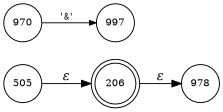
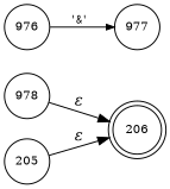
  digraph {
    rankdir=LR
    node [fixedsize=true fontsize=11 shape=circle peripheries=1]
    edge [fontname="Times-Italic"]
    n1 [label=206 shape=doublecircle width=.6 peripheries=""]
-   n2 [label=970 width=.55]
-   n3 [label=997 width=.55]
+   n2 [label=976 width=.55]
+   n3 [label=977 width=.55]
    n4 [label=978 width=.55]
-   n5 [label=505 width=.55]
+   n5 [label=205 width=.55]
    n2 -> n3 [arrowhead=normal arrowsize=.7 fontname=Courier fontsize=11 label="'&'"]
-   n1 -> n4 [label="&epsilon;"]
+   n4 -> n1 [label="&epsilon;"]
    n5 -> n1 [label="&epsilon;"]
  }
